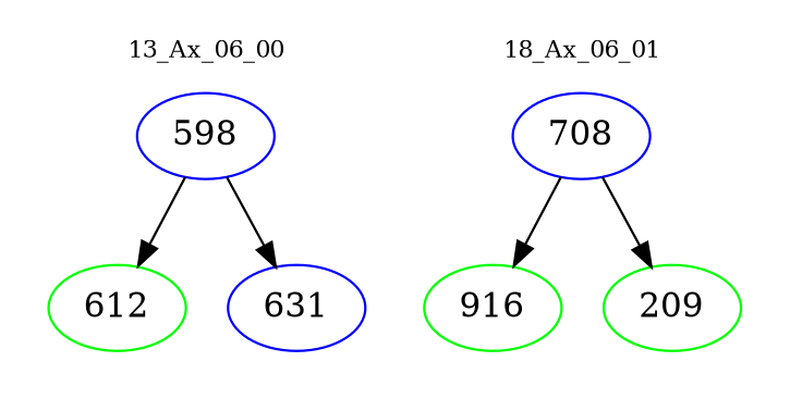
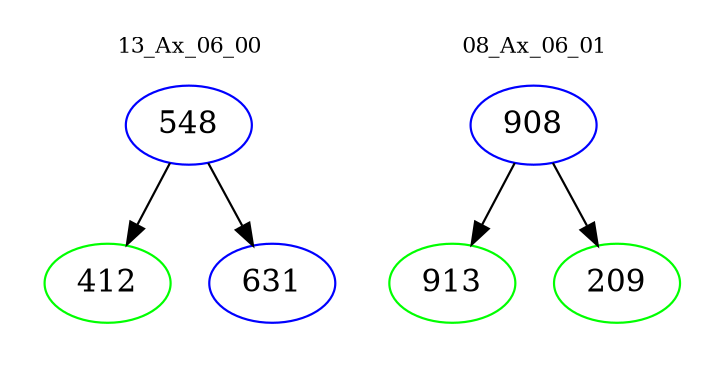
  digraph {
    node [color=blue]
    edge [color=black]
-   n1 [label=598]
-   n2 [color=green label=612]
+   n1 [label=548]
+   n2 [color=green label=412]
    n3 [label=631]
-   n4 [label=708]
-   n5 [color=green label=916]
+   n4 [label=908]
+   n5 [color=green label=913]
    n6 [color=green label=209]
    subgraph cluster_1 {
      color=white
      fontsize=10
      label="13_Ax_06_00"
      n1
      n2
      n3
    }
    subgraph cluster_2 {
      color=white
      fontsize=10
-     label="18_Ax_06_01"
+     label="08_Ax_06_01"
      n4
      n5
      n6
    }
    n1 -> n2
    n1 -> n3
    n4 -> n5
    n4 -> n6
  }
